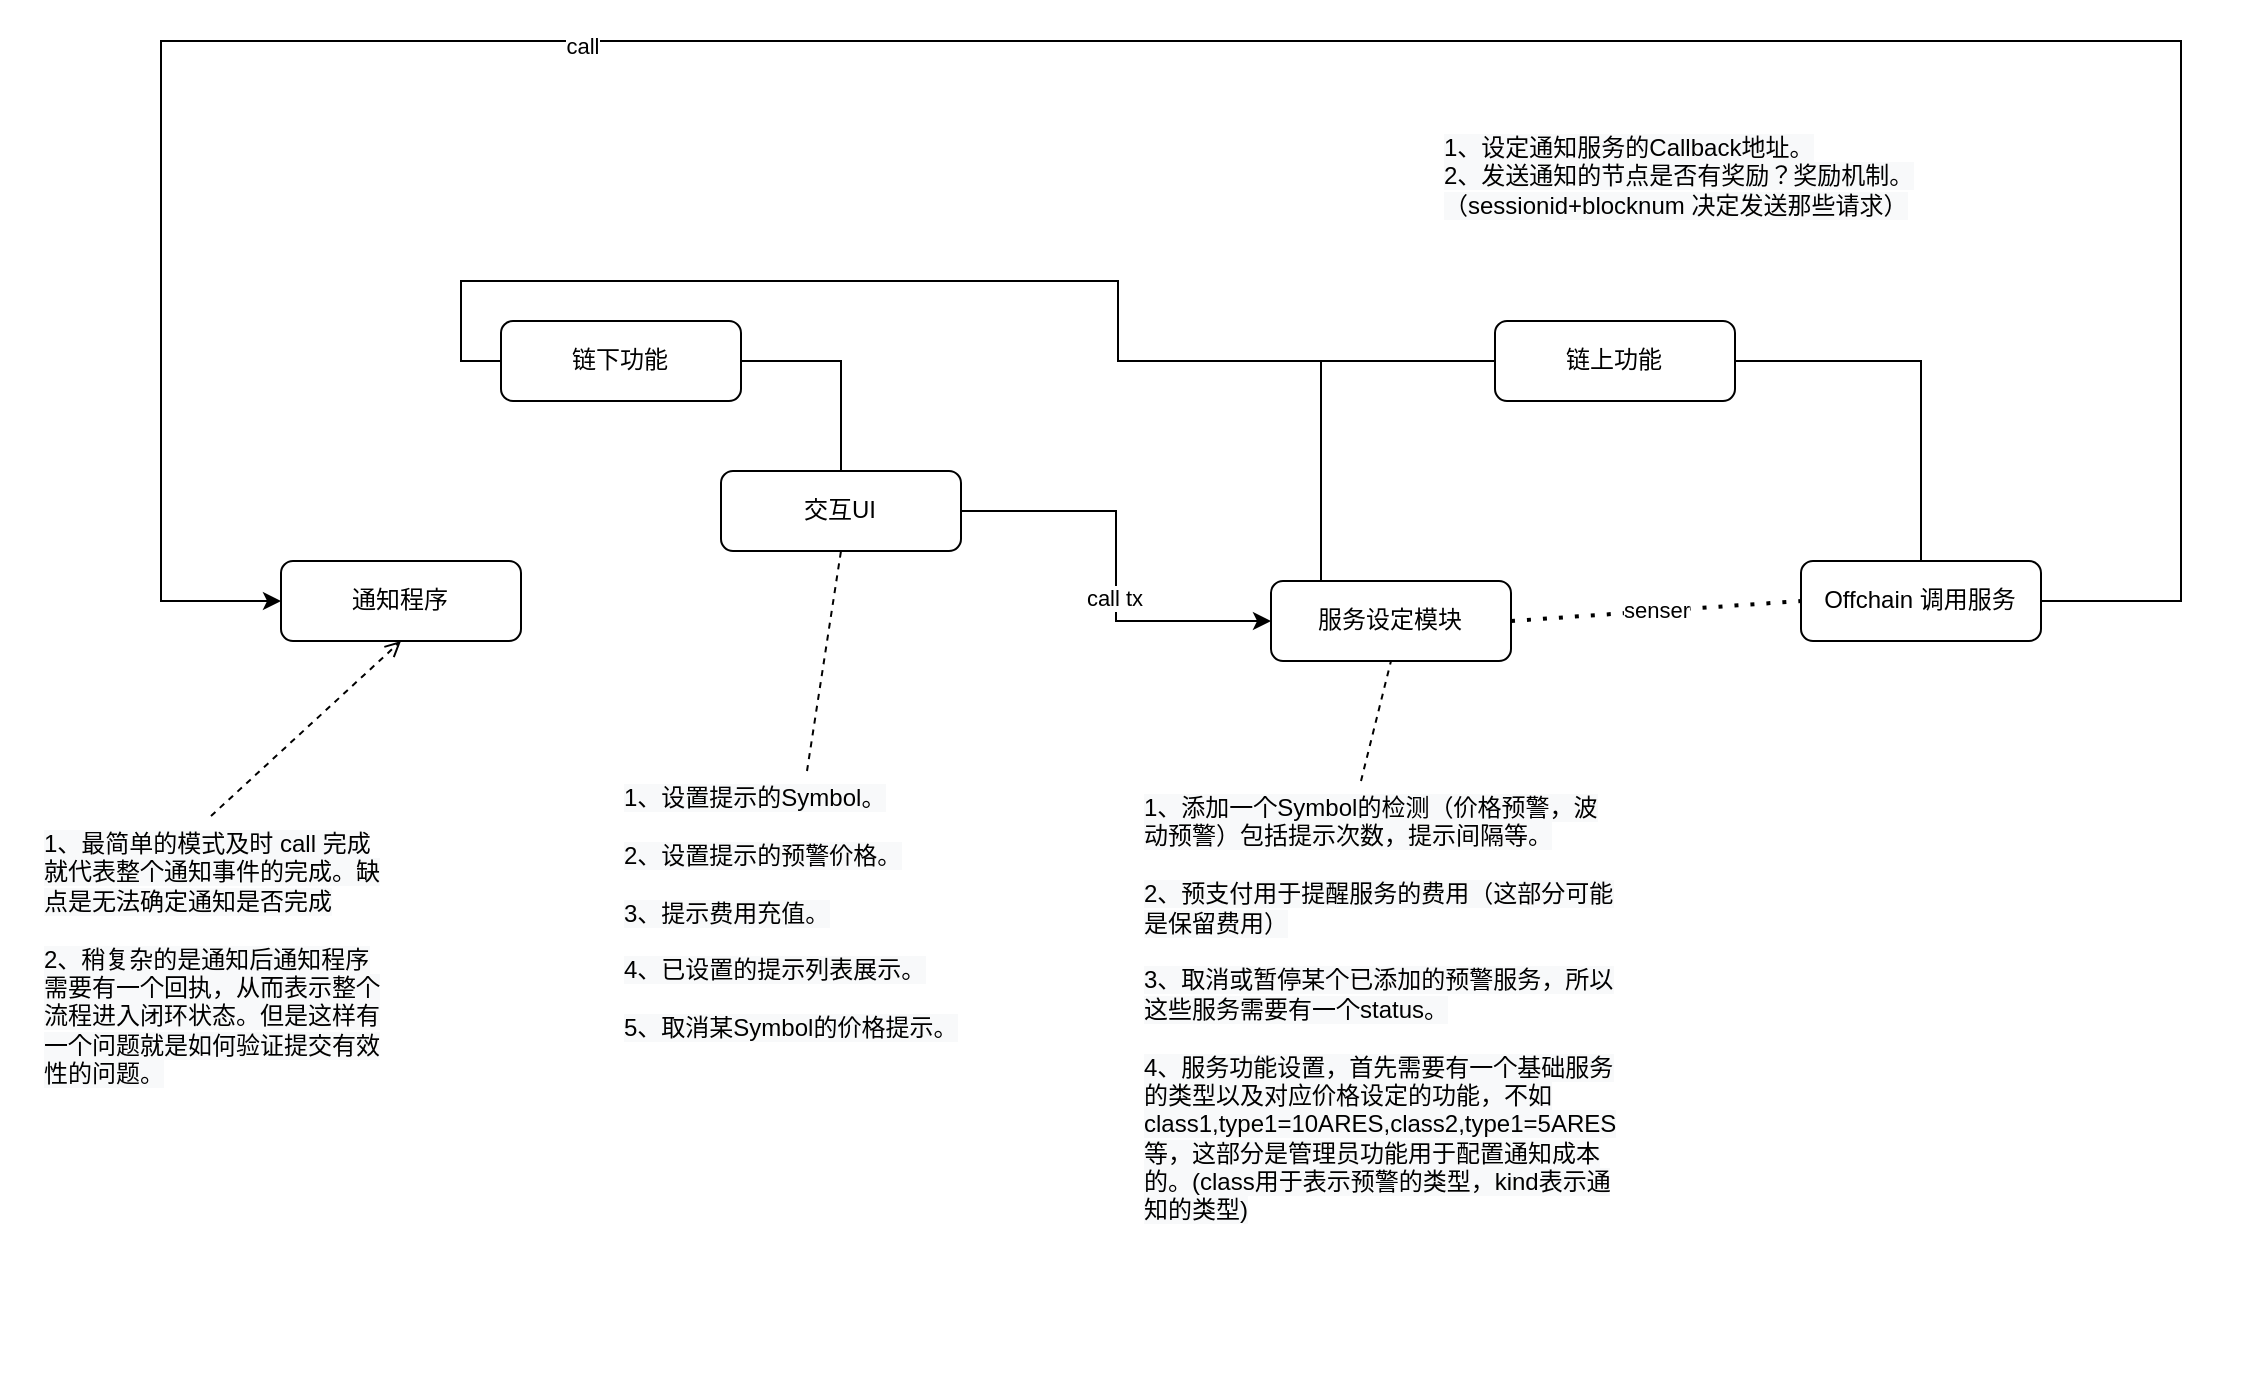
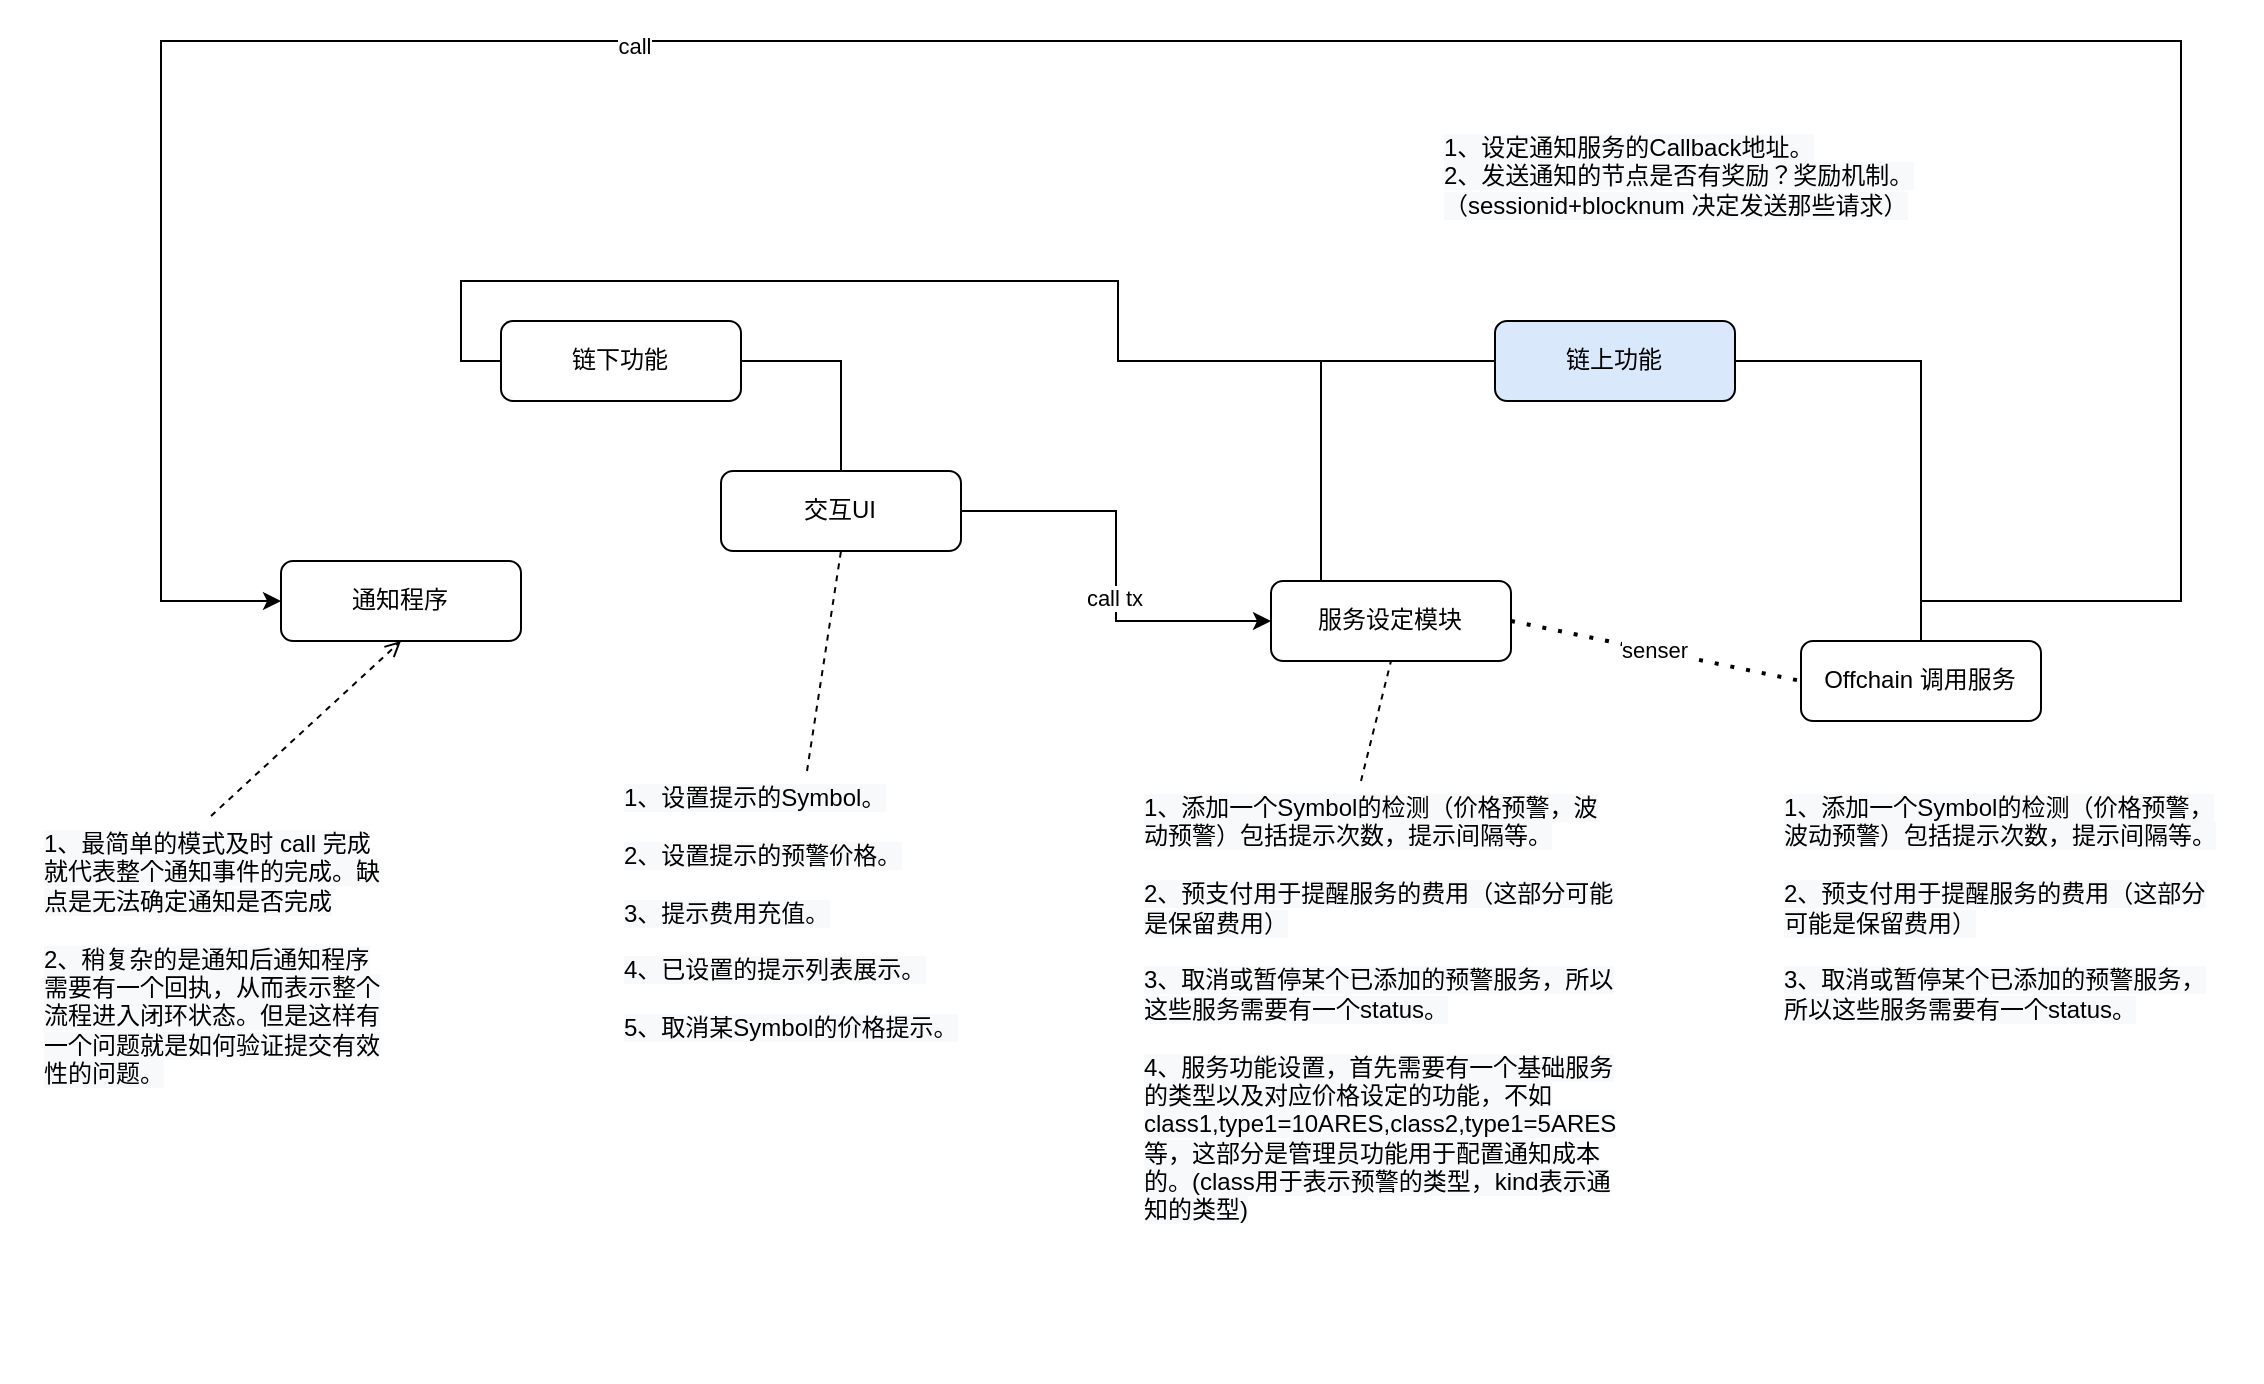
  <mxCell id="0" />
  <mxCell id="1" parent="0" />
  <mxCell id="2" style="edgeStyle=orthogonalEdgeStyle;rounded=0;orthogonalLoop=1;jettySize=auto;html=1;entryX=0.5;entryY=0;entryDx=0;entryDy=0;endArrow=none;endFill=0;" parent="1" source="4" target="14" edge="1"><mxGeometry relative="1" as="geometry"><mxPoint x="700" y="280" as="targetPoint" /><Array as="points"><mxPoint x="660" y="180" /></Array></mxGeometry></mxCell>
  <mxCell id="3" style="edgeStyle=orthogonalEdgeStyle;rounded=0;orthogonalLoop=1;jettySize=auto;html=1;entryX=0.5;entryY=0;entryDx=0;entryDy=0;endArrow=none;endFill=0;" parent="1" source="4" target="17" edge="1"><mxGeometry relative="1" as="geometry"><Array as="points"><mxPoint x="960" y="180" /></Array></mxGeometry></mxCell>
- <mxCell id="4" value="链上功能" style="rounded=1;whiteSpace=wrap;html=1;fontSize=12;glass=0;strokeWidth=1;shadow=0;" parent="1" vertex="1"><mxGeometry x="747" y="160" width="120" height="40" as="geometry" /></mxCell>
+ <mxCell id="4" value="链上功能" style="rounded=1;whiteSpace=wrap;html=1;fontSize=12;glass=0;strokeWidth=1;shadow=0;fillColor=#dae8fc;" parent="1" vertex="1"><mxGeometry x="747" y="160" width="120" height="40" as="geometry" /></mxCell>
  <mxCell id="5" style="rounded=0;orthogonalLoop=1;jettySize=auto;html=1;exitX=0;exitY=0.5;exitDx=0;exitDy=0;edgeStyle=orthogonalEdgeStyle;endArrow=none;endFill=0;" parent="1" source="7" target="4" edge="1"><mxGeometry relative="1" as="geometry" /></mxCell>
  <mxCell id="6" style="rounded=0;orthogonalLoop=1;jettySize=auto;html=1;exitX=1;exitY=0.5;exitDx=0;exitDy=0;entryX=0.5;entryY=0;entryDx=0;entryDy=0;edgeStyle=orthogonalEdgeStyle;endArrow=none;endFill=0;" parent="1" source="7" target="12" edge="1"><mxGeometry relative="1" as="geometry" /></mxCell>
  <mxCell id="7" value="链下功能" style="rounded=1;whiteSpace=wrap;html=1;fontSize=12;glass=0;strokeWidth=1;shadow=0;" parent="1" vertex="1"><mxGeometry x="250" y="160" width="120" height="40" as="geometry" /></mxCell>
  <mxCell id="8" value="&lt;span style=&quot;color: rgb(0, 0, 0); font-family: Helvetica; font-size: 12px; font-style: normal; font-variant-ligatures: normal; font-variant-caps: normal; font-weight: 400; letter-spacing: normal; orphans: 2; text-align: center; text-indent: 0px; text-transform: none; widows: 2; word-spacing: 0px; -webkit-text-stroke-width: 0px; background-color: rgb(248, 249, 250); text-decoration-thickness: initial; text-decoration-style: initial; text-decoration-color: initial; float: none; display: inline !important;&quot;&gt;1、设置提示的Symbol。&lt;br&gt;&lt;br&gt;2、设置提示的预警价格。&lt;br&gt;&lt;br&gt;3、提示费用充值。&lt;br&gt;&lt;br&gt;4、已设置的提示列表展示。&lt;br&gt;&lt;br&gt;5、取消某Symbol的价格提示。&lt;br&gt;&lt;/span&gt;" style="text;whiteSpace=wrap;html=1;" parent="1" vertex="1"><mxGeometry x="310" y="385" width="186" height="155" as="geometry" /></mxCell>
  <mxCell id="9" value="通知程序" style="rounded=1;whiteSpace=wrap;html=1;fontSize=12;glass=0;strokeWidth=1;shadow=0;" parent="1" vertex="1"><mxGeometry x="140" y="280" width="120" height="40" as="geometry" /></mxCell>
  <mxCell id="10" style="edgeStyle=orthogonalEdgeStyle;rounded=0;orthogonalLoop=1;jettySize=auto;html=1;entryX=0;entryY=0.5;entryDx=0;entryDy=0;" parent="1" source="12" target="14" edge="1"><mxGeometry relative="1" as="geometry" /></mxCell>
  <mxCell id="11" value="call tx" style="edgeLabel;html=1;align=center;verticalAlign=middle;resizable=0;points=[];" parent="10" vertex="1" connectable="0"><mxGeometry x="0.15" y="-1" relative="1" as="geometry"><mxPoint as="offset" /></mxGeometry></mxCell>
  <mxCell id="12" value="交互UI" style="rounded=1;whiteSpace=wrap;html=1;fontSize=12;glass=0;strokeWidth=1;shadow=0;" parent="1" vertex="1"><mxGeometry x="360" y="235" width="120" height="40" as="geometry" /></mxCell>
  <mxCell id="13" value="&lt;span style=&quot;color: rgb(0, 0, 0); font-family: Helvetica; font-size: 12px; font-style: normal; font-variant-ligatures: normal; font-variant-caps: normal; font-weight: 400; letter-spacing: normal; orphans: 2; text-align: center; text-indent: 0px; text-transform: none; widows: 2; word-spacing: 0px; -webkit-text-stroke-width: 0px; background-color: rgb(248, 249, 250); text-decoration-thickness: initial; text-decoration-style: initial; text-decoration-color: initial; float: none; display: inline !important;&quot;&gt;1、最简单的模式及时 call 完成就代表整个通知事件的完成。缺点是无法确定通知是否完成&lt;br&gt;&lt;br&gt;2、稍复杂的是通知后通知程序需要有一个回执，从而表示整个流程进入闭环状态。但是这样有一个问题就是如何验证提交有效性的问题。&lt;br&gt;&lt;/span&gt;" style="text;whiteSpace=wrap;html=1;" parent="1" vertex="1"><mxGeometry x="20" y="407.5" width="170" height="70" as="geometry" /></mxCell>
  <mxCell id="14" value="服务设定模块" style="rounded=1;whiteSpace=wrap;html=1;fontSize=12;glass=0;strokeWidth=1;shadow=0;" parent="1" vertex="1"><mxGeometry x="635" y="290" width="120" height="40" as="geometry" /></mxCell>
  <mxCell id="15" style="edgeStyle=orthogonalEdgeStyle;rounded=0;orthogonalLoop=1;jettySize=auto;html=1;entryX=0;entryY=0.5;entryDx=0;entryDy=0;" parent="1" source="17" target="9" edge="1"><mxGeometry relative="1" as="geometry"><Array as="points"><mxPoint x="1090" y="300" /><mxPoint x="1090" y="20" /><mxPoint x="80" y="20" /><mxPoint x="80" y="300" /></Array></mxGeometry></mxCell>
  <mxCell id="16" value="call" style="edgeLabel;html=1;align=center;verticalAlign=middle;resizable=0;points=[];" vertex="1" connectable="0" parent="15"><mxGeometry x="0.353" y="2" relative="1" as="geometry"><mxPoint as="offset" /></mxGeometry></mxCell>
- <mxCell id="17" value="Offchain 调用服务" style="rounded=1;whiteSpace=wrap;html=1;fontSize=12;glass=0;strokeWidth=1;shadow=0;" parent="1" vertex="1"><mxGeometry x="900" y="280" width="120" height="40" as="geometry" /></mxCell>
+ <mxCell id="17" value="Offchain 调用服务" style="rounded=1;whiteSpace=wrap;html=1;fontSize=12;glass=0;strokeWidth=1;shadow=0;" parent="1" vertex="1"><mxGeometry x="900" y="320" width="120" height="40" as="geometry" /></mxCell>
  <mxCell id="18" value="&lt;span style=&quot;color: rgb(0, 0, 0); font-family: Helvetica; font-size: 12px; font-style: normal; font-variant-ligatures: normal; font-variant-caps: normal; font-weight: 400; letter-spacing: normal; orphans: 2; text-align: center; text-indent: 0px; text-transform: none; widows: 2; word-spacing: 0px; -webkit-text-stroke-width: 0px; background-color: rgb(248, 249, 250); text-decoration-thickness: initial; text-decoration-style: initial; text-decoration-color: initial; float: none; display: inline !important;&quot;&gt;1、设定通知服务的Callback地址。&lt;br&gt;2、发送通知的节点是否有奖励？奖励机制。（sessionid+blocknum 决定发送那些请求）&lt;br&gt;&lt;/span&gt;" style="text;whiteSpace=wrap;html=1;" parent="1" vertex="1"><mxGeometry x="720" y="60" width="280" height="30" as="geometry" /></mxCell>
  <mxCell id="19" value="senser" style="endArrow=none;dashed=1;html=1;dashPattern=1 3;strokeWidth=2;rounded=0;entryX=0;entryY=0.5;entryDx=0;entryDy=0;exitX=1;exitY=0.5;exitDx=0;exitDy=0;" parent="1" source="14" target="17" edge="1"><mxGeometry width="50" height="50" relative="1" as="geometry"><mxPoint x="760" y="300" as="sourcePoint" /><mxPoint x="830" y="290" as="targetPoint" /></mxGeometry></mxCell>
  <mxCell id="20" value="" style="endArrow=open;dashed=1;html=1;rounded=0;entryX=0.5;entryY=1;entryDx=0;entryDy=0;exitX=0.5;exitY=0;exitDx=0;exitDy=0;" edge="1" parent="1" source="13" target="9"><mxGeometry width="50" height="50" relative="1" as="geometry"><mxPoint x="180" y="440" as="sourcePoint" /><mxPoint x="230" y="370" as="targetPoint" /></mxGeometry></mxCell>
  <mxCell id="21" value="&lt;span style=&quot;color: rgb(0, 0, 0); font-family: Helvetica; font-size: 12px; font-style: normal; font-variant-ligatures: normal; font-variant-caps: normal; font-weight: 400; letter-spacing: normal; orphans: 2; text-align: center; text-indent: 0px; text-transform: none; widows: 2; word-spacing: 0px; -webkit-text-stroke-width: 0px; background-color: rgb(248, 249, 250); text-decoration-thickness: initial; text-decoration-style: initial; text-decoration-color: initial; float: none; display: inline !important;&quot;&gt;1、添加一个Symbol的检测（价格预警，波动预警）包括提示次数，提示间隔等。&lt;br&gt;&lt;br&gt;2、预支付用于提醒服务的费用（这部分可能是保留费用）&lt;br&gt;&lt;br&gt;3、取消或暂停某个已添加的预警服务，所以这些服务需要有一个status。&lt;br&gt;&lt;br&gt;4、服务功能设置，首先需要有一个基础服务的类型以及对应价格设定的功能，不如class1,type1=10ARES,class2,type1=5ARES等，这部分是管理员功能用于配置通知成本的。(class用于表示预警的类型，kind表示通知的类型)&lt;br&gt;&lt;/span&gt;" style="text;whiteSpace=wrap;html=1;" vertex="1" parent="1"><mxGeometry x="570" y="390" width="220" height="280" as="geometry" /></mxCell>
+ <mxCell id="22" value="&lt;span style=&quot;color: rgb(0, 0, 0); font-family: Helvetica; font-size: 12px; font-style: normal; font-variant-ligatures: normal; font-variant-caps: normal; font-weight: 400; letter-spacing: normal; orphans: 2; text-align: center; text-indent: 0px; text-transform: none; widows: 2; word-spacing: 0px; -webkit-text-stroke-width: 0px; background-color: rgb(248, 249, 250); text-decoration-thickness: initial; text-decoration-style: initial; text-decoration-color: initial; float: none; display: inline !important;&quot;&gt;1、添加一个Symbol的检测（价格预警，波动预警）包括提示次数，提示间隔等。&lt;br&gt;&lt;br&gt;2、预支付用于提醒服务的费用（这部分可能是保留费用）&lt;br&gt;&lt;br&gt;3、取消或暂停某个已添加的预警服务，所以这些服务需要有一个status。&lt;br&gt;&lt;/span&gt;" style="text;whiteSpace=wrap;html=1;" vertex="1" parent="1"><mxGeometry x="890" y="390" width="220" height="135" as="geometry" /></mxCell>
  <mxCell id="23" value="" style="endArrow=none;dashed=1;html=1;rounded=0;entryX=0.5;entryY=1;entryDx=0;entryDy=0;exitX=0.5;exitY=0;exitDx=0;exitDy=0;" edge="1" parent="1" source="8" target="12"><mxGeometry width="50" height="50" relative="1" as="geometry"><mxPoint x="115" y="417.5" as="sourcePoint" /><mxPoint x="210" y="330" as="targetPoint" /></mxGeometry></mxCell>
  <mxCell id="24" value="" style="endArrow=none;dashed=1;html=1;rounded=0;entryX=0.5;entryY=1;entryDx=0;entryDy=0;exitX=0.5;exitY=0;exitDx=0;exitDy=0;" edge="1" parent="1" source="21" target="14"><mxGeometry width="50" height="50" relative="1" as="geometry"><mxPoint x="413" y="395" as="sourcePoint" /><mxPoint x="430" y="330" as="targetPoint" /></mxGeometry></mxCell>
